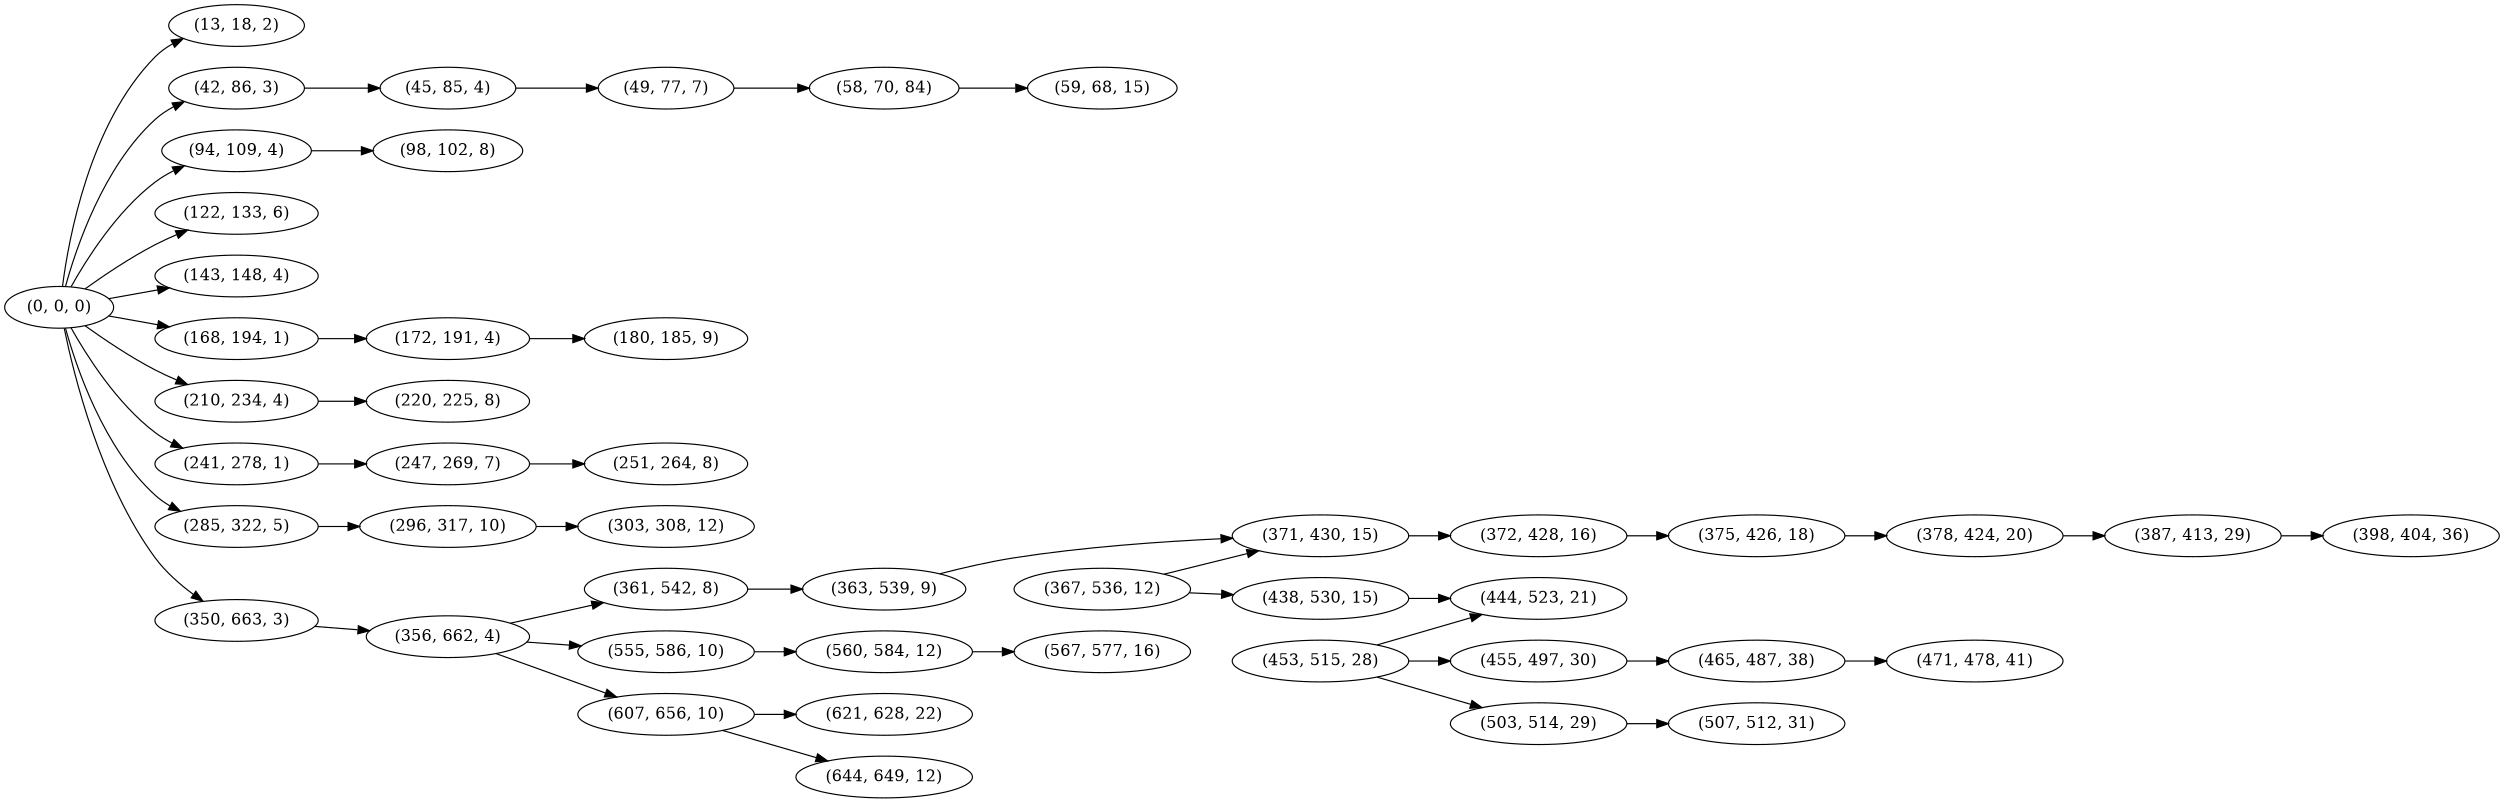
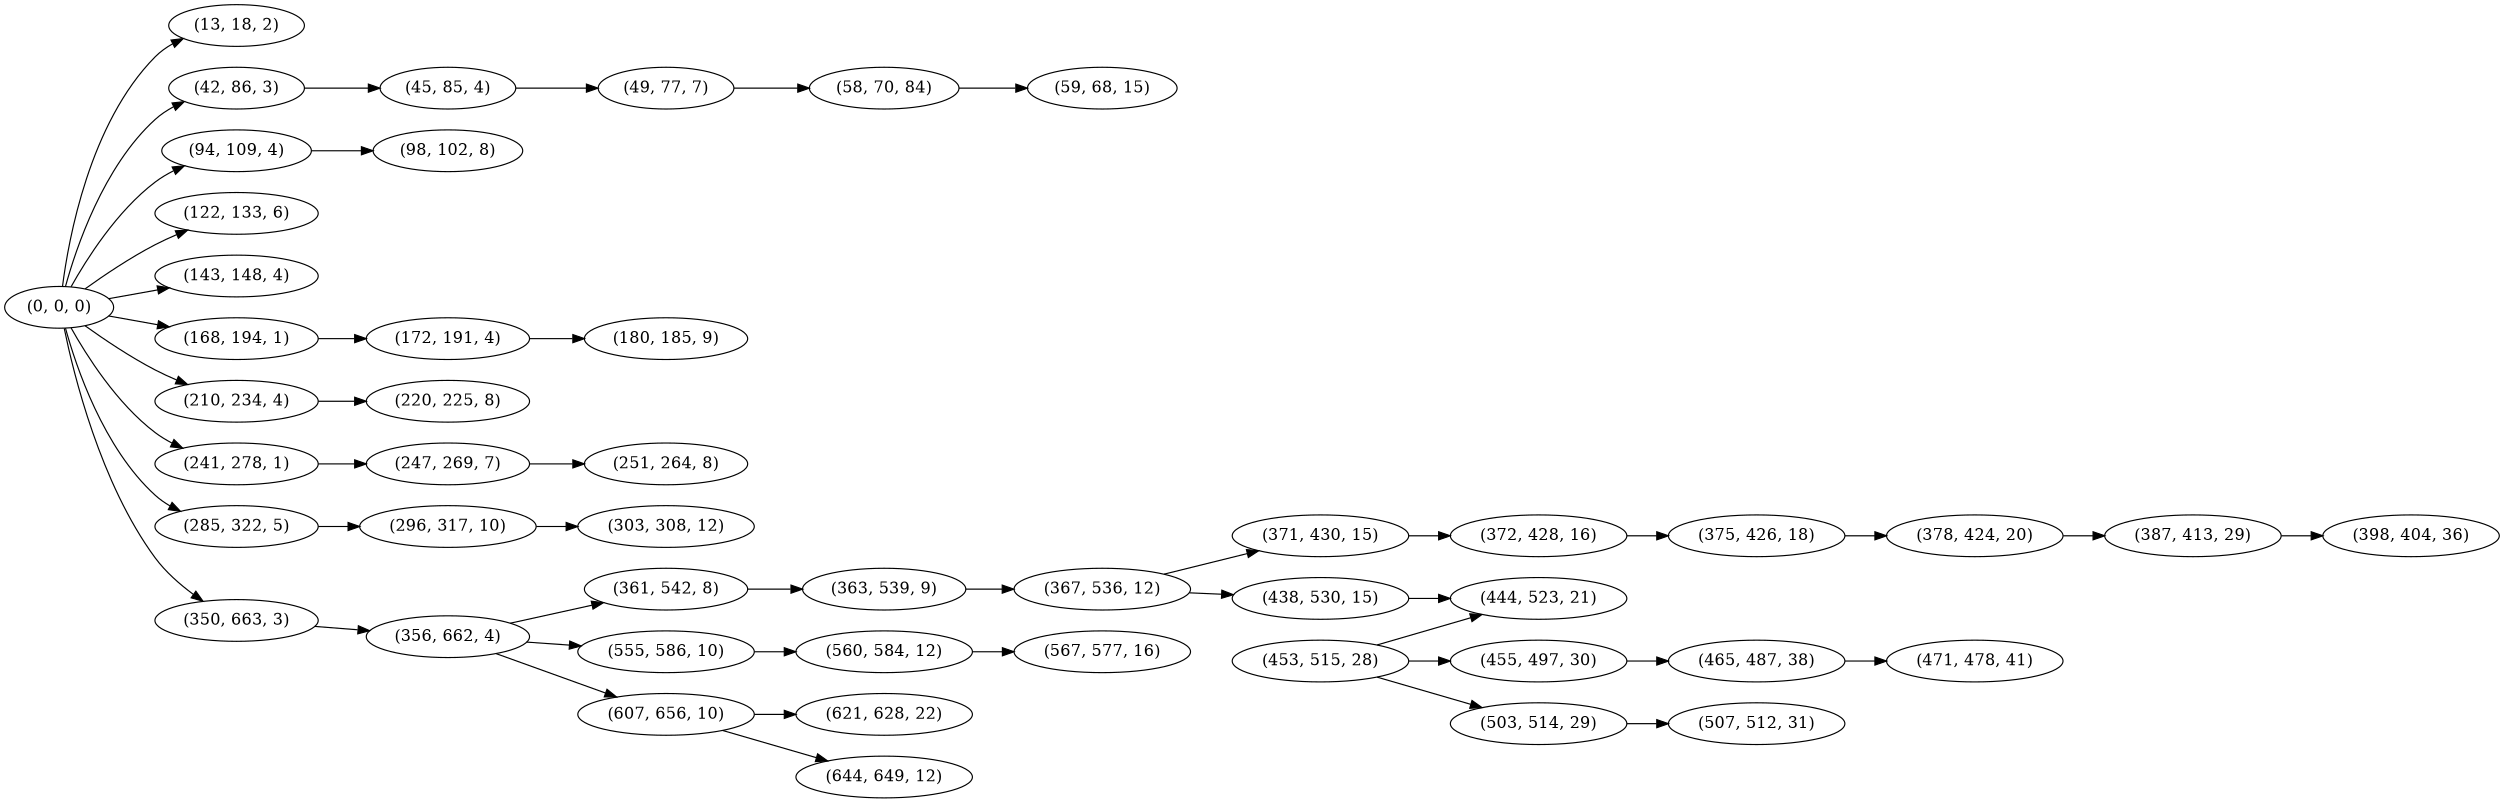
  digraph {
    rankdir=LR
    "(0, 0, 0)"
    "(13, 18, 2)"
    "(42, 86, 3)"
    "(94, 109, 4)"
    "(122, 133, 6)"
    "(143, 148, 4)"
    "(168, 194, 1)"
    "(210, 234, 4)"
    "(241, 278, 1)"
    "(285, 322, 5)"
    "(350, 663, 3)"
    "(45, 85, 4)"
    "(98, 102, 8)"
    "(172, 191, 4)"
    "(220, 225, 8)"
    "(247, 269, 7)"
    "(296, 317, 10)"
    "(356, 662, 4)"
    "(49, 77, 7)"
    n20 [label="(58, 70, 84)"]
    "(59, 68, 15)"
    "(180, 185, 9)"
    "(251, 264, 8)"
    "(303, 308, 12)"
    "(361, 542, 8)"
    "(555, 586, 10)"
    "(607, 656, 10)"
    "(363, 539, 9)"
    "(560, 584, 12)"
    "(621, 628, 22)"
    "(644, 649, 12)"
    "(367, 536, 12)"
    "(371, 430, 15)"
    "(438, 530, 15)"
    "(372, 428, 16)"
    "(444, 523, 21)"
    "(375, 426, 18)"
    "(378, 424, 20)"
    "(387, 413, 29)"
    "(398, 404, 36)"
    "(453, 515, 28)"
    "(455, 497, 30)"
    "(503, 514, 29)"
    "(465, 487, 38)"
    "(507, 512, 31)"
    "(471, 478, 41)"
    "(567, 577, 16)"
    "(0, 0, 0)" -> "(13, 18, 2)"
    "(0, 0, 0)" -> "(42, 86, 3)"
    "(0, 0, 0)" -> "(94, 109, 4)"
    "(0, 0, 0)" -> "(122, 133, 6)"
    "(0, 0, 0)" -> "(143, 148, 4)"
    "(0, 0, 0)" -> "(168, 194, 1)"
    "(0, 0, 0)" -> "(210, 234, 4)"
    "(0, 0, 0)" -> "(241, 278, 1)"
    "(0, 0, 0)" -> "(285, 322, 5)"
    "(0, 0, 0)" -> "(350, 663, 3)"
    "(42, 86, 3)" -> "(45, 85, 4)"
    "(94, 109, 4)" -> "(98, 102, 8)"
    "(168, 194, 1)" -> "(172, 191, 4)"
    "(210, 234, 4)" -> "(220, 225, 8)"
    "(241, 278, 1)" -> "(247, 269, 7)"
    "(285, 322, 5)" -> "(296, 317, 10)"
    "(350, 663, 3)" -> "(356, 662, 4)"
    "(45, 85, 4)" -> "(49, 77, 7)"
    "(172, 191, 4)" -> "(180, 185, 9)"
    "(247, 269, 7)" -> "(251, 264, 8)"
    "(296, 317, 10)" -> "(303, 308, 12)"
    "(356, 662, 4)" -> "(361, 542, 8)"
    "(356, 662, 4)" -> "(555, 586, 10)"
    "(356, 662, 4)" -> "(607, 656, 10)"
    "(49, 77, 7)" -> n20
    n20 -> "(59, 68, 15)"
    "(361, 542, 8)" -> "(363, 539, 9)"
    "(555, 586, 10)" -> "(560, 584, 12)"
    "(607, 656, 10)" -> "(621, 628, 22)"
    "(607, 656, 10)" -> "(644, 649, 12)"
-   "(363, 539, 9)" -> "(371, 430, 15)"
+   "(363, 539, 9)" -> "(367, 536, 12)"
    "(560, 584, 12)" -> "(567, 577, 16)"
    "(367, 536, 12)" -> "(371, 430, 15)"
    "(367, 536, 12)" -> "(438, 530, 15)"
    "(371, 430, 15)" -> "(372, 428, 16)"
    "(438, 530, 15)" -> "(444, 523, 21)"
    "(372, 428, 16)" -> "(375, 426, 18)"
    "(375, 426, 18)" -> "(378, 424, 20)"
    "(378, 424, 20)" -> "(387, 413, 29)"
    "(387, 413, 29)" -> "(398, 404, 36)"
    "(453, 515, 28)" -> "(444, 523, 21)"
    "(453, 515, 28)" -> "(455, 497, 30)"
    "(453, 515, 28)" -> "(503, 514, 29)"
    "(455, 497, 30)" -> "(465, 487, 38)"
    "(503, 514, 29)" -> "(507, 512, 31)"
    "(465, 487, 38)" -> "(471, 478, 41)"
  }
